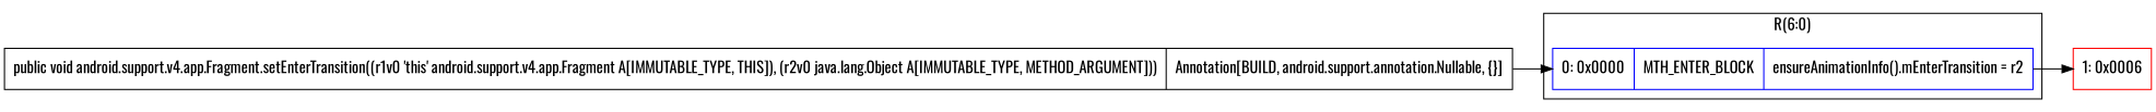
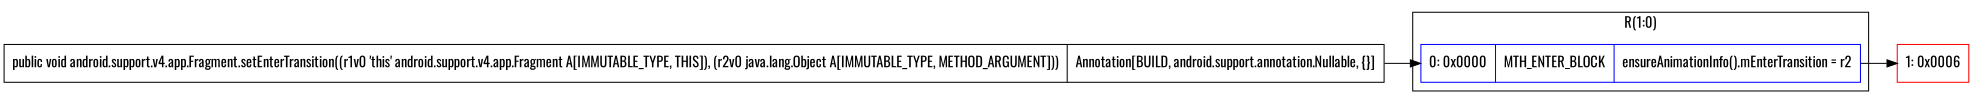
  digraph {
    rankdir=LR
    fontname=Oswald
    node [shape=record fontname=Oswald]
    edge [fontname=Oswald]
    n1 [color=blue label="{0\:\ 0x0000|MTH_ENTER_BLOCK\l|ensureAnimationInfo().mEnterTransition = r2\l}"]
    n2 [color=red label="{1\:\ 0x0006}"]
    n3 [label="{public void android.support.v4.app.Fragment.setEnterTransition((r1v0 'this' android.support.v4.app.Fragment A[IMMUTABLE_TYPE, THIS]), (r2v0 java.lang.Object A[IMMUTABLE_TYPE, METHOD_ARGUMENT]))  | Annotation[BUILD, android.support.annotation.Nullable, \{\}]\l}"]
    subgraph cluster_1 {
-     label="R(6:0)"
+     label="R(1:0)"
      n1
    }
    n1 -> n2
    n3 -> n1
  }
